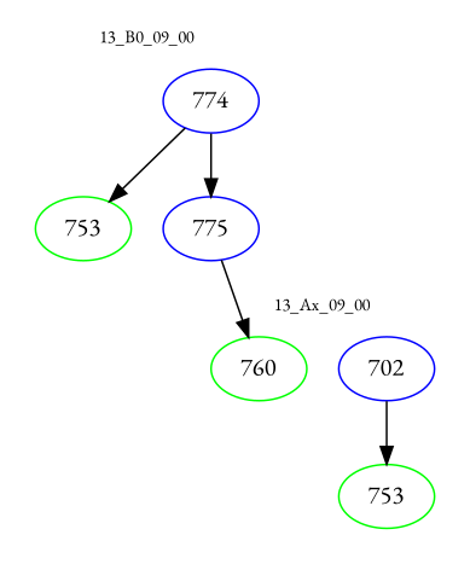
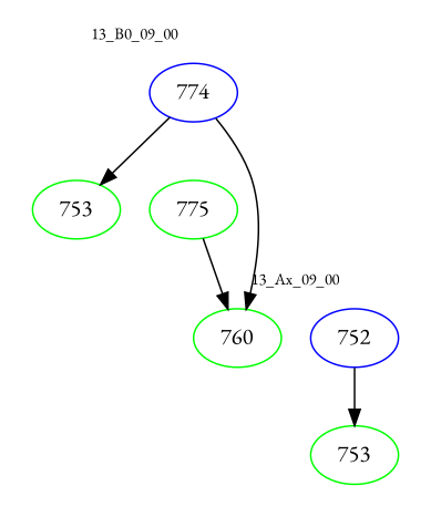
  digraph {
    fontname="EB Garamond"
    node [color=green fontname="EB Garamond"]
    edge [color=black fontname="EB Garamond"]
-   n1 [color=blue label=702]
+   n1 [color=blue label=752]
    n2 [label=753]
    n3 [label=760]
    n4 [color=blue label=774]
    n5 [label=753]
-   n6 [color=blue label=775]
+   n6 [label=775]
    subgraph cluster_1 {
      color=white
      fontsize=10
      label="13_Ax_09_00"
      n1
      n2
      n3
    }
    subgraph cluster_2 {
      color=white
      fontsize=10
      label="13_B0_09_00"
      n4
      n5
      n6
    }
    n1 -> n2
    n4 -> n5
-   n4 -> n6
+   n4 -> n3
    n6 -> n3
  }
